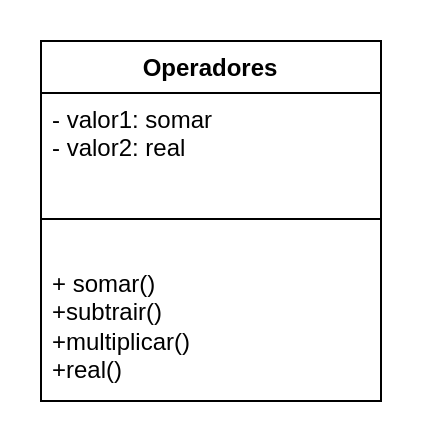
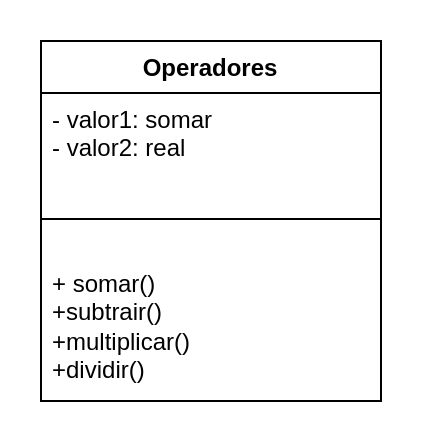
  <mxCell id="0" />
  <mxCell id="1" parent="0" />
  <mxCell id="2" value="Operadores" style="swimlane;fontStyle=1;align=center;verticalAlign=top;childLayout=stackLayout;horizontal=1;startSize=26;horizontalStack=0;resizeParent=1;resizeParentMax=0;resizeLast=0;collapsible=1;marginBottom=0;whiteSpace=wrap;html=1;" parent="1" vertex="1"><mxGeometry x="20" y="20" width="170" height="180" as="geometry" /></mxCell>
  <mxCell id="3" value="- valor1: somar&lt;div&gt;- valor2: real&lt;/div&gt;" style="text;strokeColor=none;fillColor=none;align=left;verticalAlign=top;spacingLeft=4;spacingRight=4;overflow=hidden;rotatable=0;points=[[0,0.5],[1,0.5]];portConstraint=eastwest;whiteSpace=wrap;html=1;" parent="2" vertex="1"><mxGeometry y="26" width="170" height="44" as="geometry" /></mxCell>
  <mxCell id="4" value="" style="line;strokeWidth=1;fillColor=none;align=left;verticalAlign=middle;spacingTop=-1;spacingLeft=3;spacingRight=3;rotatable=0;labelPosition=right;points=[];portConstraint=eastwest;strokeColor=inherit;" parent="2" vertex="1"><mxGeometry y="70" width="170" height="38" as="geometry" /></mxCell>
- <mxCell id="5" value="+ somar()&lt;div&gt;+subtrair()&lt;/div&gt;&lt;div&gt;+multiplicar()&lt;/div&gt;&lt;div&gt;+real()&lt;/div&gt;&lt;div&gt;&lt;br&gt;&lt;/div&gt;" style="text;strokeColor=none;fillColor=none;align=left;verticalAlign=top;spacingLeft=4;spacingRight=4;overflow=hidden;rotatable=0;points=[[0,0.5],[1,0.5]];portConstraint=eastwest;whiteSpace=wrap;html=1;" parent="2" vertex="1"><mxGeometry y="108" width="170" height="72" as="geometry" /></mxCell>
+ <mxCell id="5" value="+ somar()&lt;div&gt;+subtrair()&lt;/div&gt;&lt;div&gt;+multiplicar()&lt;/div&gt;&lt;div&gt;+dividir()&lt;/div&gt;&lt;div&gt;&lt;br&gt;&lt;/div&gt;" style="text;strokeColor=none;fillColor=none;align=left;verticalAlign=top;spacingLeft=4;spacingRight=4;overflow=hidden;rotatable=0;points=[[0,0.5],[1,0.5]];portConstraint=eastwest;whiteSpace=wrap;html=1;" parent="2" vertex="1"><mxGeometry y="108" width="170" height="72" as="geometry" /></mxCell>
